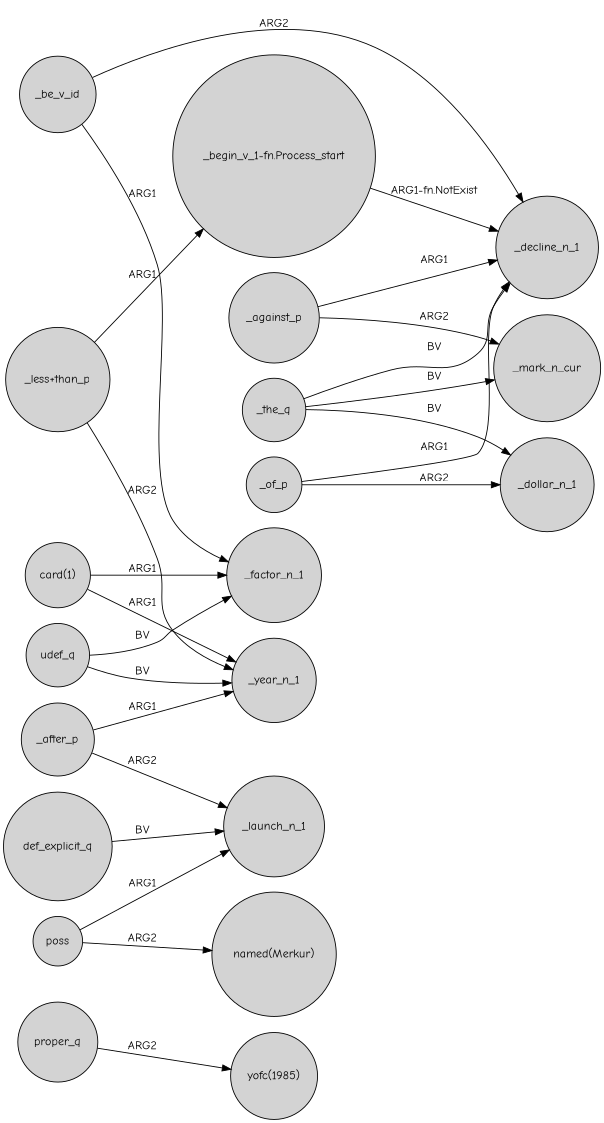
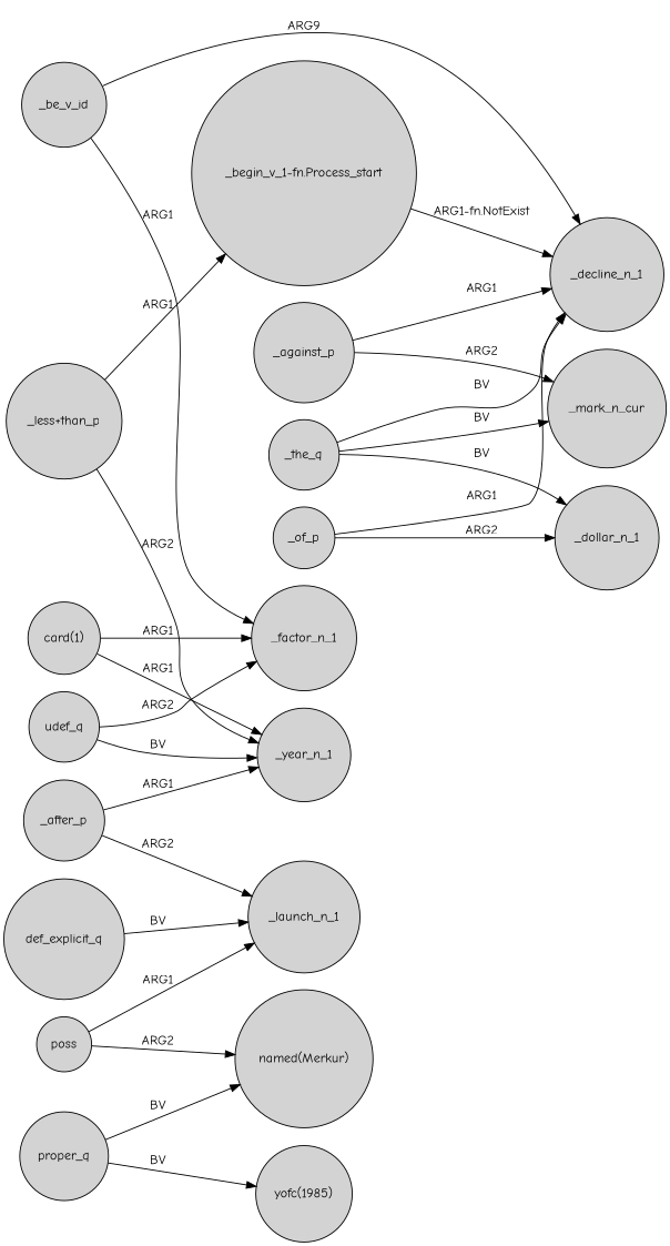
  digraph {
    fontname="Comic Neue"
    rankdir=LR
    node [fontname="Comic Neue" shape=circle style=filled]
    edge [fontname="Comic Neue"]
    _of_p
    _decline_n_1
    _dollar_n_1
    "_begin_v_1-fn.Process_start"
    proper_q
    "yofc(1985)"
    "named(Merkur)"
    poss
    _launch_n_1
    _against_p
    _mark_n_cur
    _the_q
    _after_p
    _year_n_1
    def_explicit_q
    "card(1)"
    _factor_n_1
    _be_v_id
    udef_q
    "_less+than_p"
    _of_p -> _decline_n_1 [label=ARG1]
    _of_p -> _dollar_n_1 [label=ARG2]
    "_begin_v_1-fn.Process_start" -> _decline_n_1 [label="ARG1-fn.NotExist"]
-   proper_q -> "yofc(1985)" [label=ARG2]
+   proper_q -> "yofc(1985)" [label=BV]
+   proper_q -> "named(Merkur)" [label=BV]
    poss -> "named(Merkur)" [label=ARG2]
    poss -> _launch_n_1 [label=ARG1]
    _against_p -> _decline_n_1 [label=ARG1]
    _against_p -> _mark_n_cur [label=ARG2]
    _the_q -> _decline_n_1 [label=BV]
    _the_q -> _dollar_n_1 [label=BV]
    _the_q -> _mark_n_cur [label=BV]
    _after_p -> _launch_n_1 [label=ARG2]
    _after_p -> _year_n_1 [label=ARG1]
    def_explicit_q -> _launch_n_1 [label=BV]
    "card(1)" -> _year_n_1 [label=ARG1]
    "card(1)" -> _factor_n_1 [label=ARG1]
-   _be_v_id -> _decline_n_1 [label=ARG2]
+   _be_v_id -> _decline_n_1 [label=ARG9]
    _be_v_id -> _factor_n_1 [label=ARG1]
    udef_q -> _year_n_1 [label=BV]
-   udef_q -> _factor_n_1 [label=BV]
+   udef_q -> _factor_n_1 [label=ARG2]
    "_less+than_p" -> "_begin_v_1-fn.Process_start" [label=ARG1]
    "_less+than_p" -> _year_n_1 [label=ARG2]
  }
